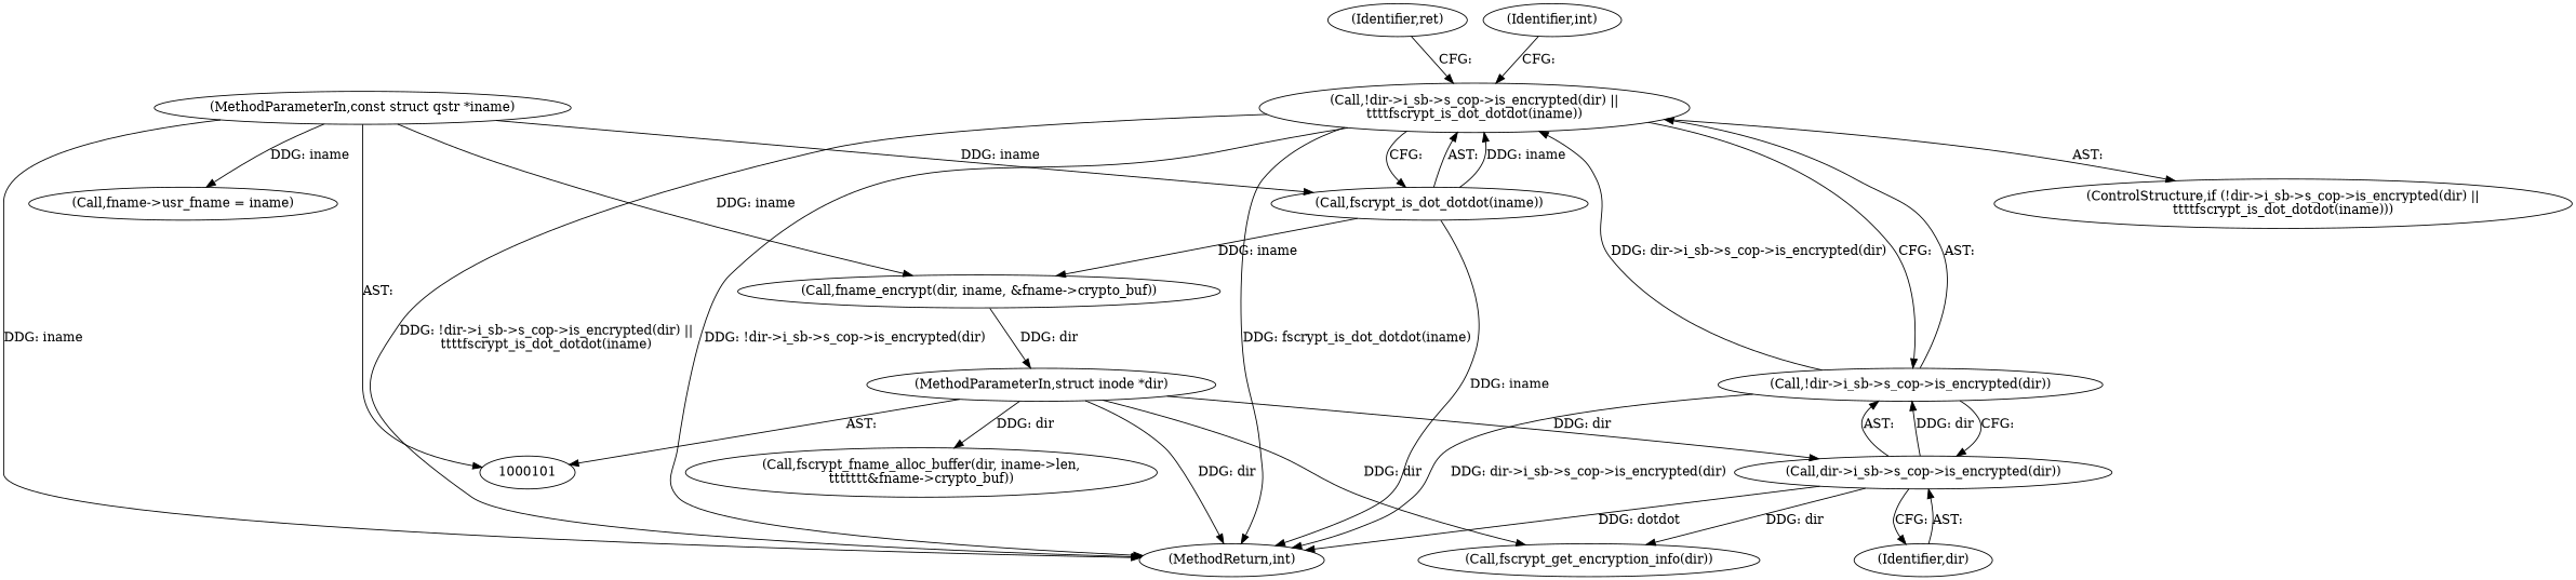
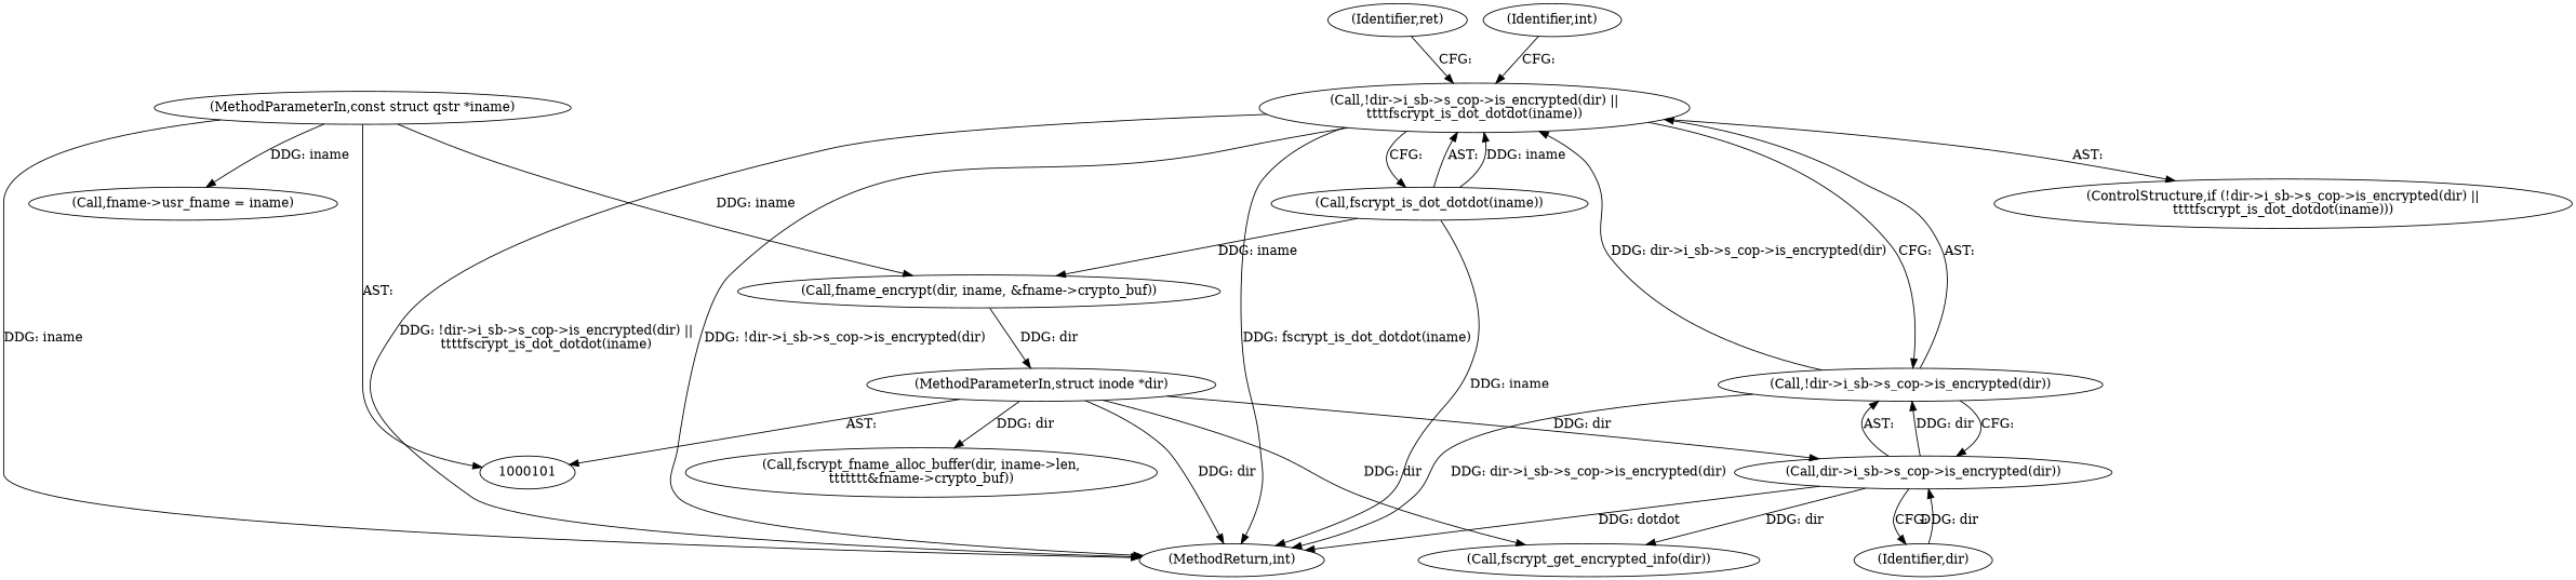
  digraph {
    n1 [label="(Call,!dir->i_sb->s_cop->is_encrypted(dir) ||\n\t\t\t\tfscrypt_is_dot_dotdot(iname))"]
    n2 [label="(Call,!dir->i_sb->s_cop->is_encrypted(dir))"]
    n3 [label="(Call,fscrypt_is_dot_dotdot(iname))"]
    n4 [label="(ControlStructure,if (!dir->i_sb->s_cop->is_encrypted(dir) ||\n\t\t\t\tfscrypt_is_dot_dotdot(iname)))"]
    n5 [label="(MethodReturn,int)"]
    n6 [label="(Call,dir->i_sb->s_cop->is_encrypted(dir))"]
    n7 [label="(Call,fname_encrypt(dir, iname, &fname->crypto_buf))"]
    n8 [label="(Identifier,dir)"]
-   n9 [label="(Call,fscrypt_get_encryption_info(dir))"]
+   n9 [label="(Call,fscrypt_get_encrypted_info(dir))"]
    n10 [label="(MethodParameterIn,struct inode *dir)"]
    n11 [label="(Call,fscrypt_fname_alloc_buffer(dir, iname->len,\n\t\t\t\t\t\t\t&fname->crypto_buf))"]
    1000101
    n13 [label="(MethodParameterIn,const struct qstr *iname)"]
    n14 [label="(Call,fname->usr_fname = iname)"]
    n15 [label="(Identifier,ret)"]
    n16 [label="(Identifier,int)"]
    n1 -> n2 [label="CFG: "]
    n1 -> n3 [label="CFG: "]
    n1 -> n4 [label="AST: "]
    n1 -> n5 [label="DDG: !dir->i_sb->s_cop->is_encrypted(dir)"]
    n1 -> n5 [label="DDG: fscrypt_is_dot_dotdot(iname)"]
    n1 -> n5 [label="DDG: !dir->i_sb->s_cop->is_encrypted(dir) ||\n\t\t\t\tfscrypt_is_dot_dotdot(iname)"]
    n2 -> n1 [label="AST: "]
    n2 -> n1 [label="DDG: dir->i_sb->s_cop->is_encrypted(dir)"]
    n2 -> n5 [label="DDG: dir->i_sb->s_cop->is_encrypted(dir)"]
    n2 -> n6 [label="CFG: "]
    n3 -> n1 [label="AST: "]
    n3 -> n1 [label="DDG: iname"]
    n3 -> n5 [label="DDG: iname"]
    n3 -> n7 [label="DDG: iname"]
    n6 -> n2 [label="AST: "]
    n6 -> n2 [label="DDG: dir"]
    n6 -> n5 [label="DDG: dotdot"]
    n6 -> n8 [label="CFG: "]
    n6 -> n9 [label="DDG: dir"]
    n7 -> n10 [label="DDG: dir"]
-   n8 -> n6 [label="AST: "]
+   n8 -> n6 [label="DDG: dir"]
    n10 -> n5 [label="DDG: dir"]
    n10 -> n6 [label="DDG: dir"]
    n10 -> n9 [label="DDG: dir"]
    n10 -> n11 [label="DDG: dir"]
    n10 -> 1000101 [label="AST: "]
-   n13 -> n3 [label="DDG: iname"]
    n13 -> n5 [label="DDG: iname"]
    n13 -> n7 [label="DDG: iname"]
    n13 -> 1000101 [label="AST: "]
    n13 -> n14 [label="DDG: iname"]
    n15 -> n1 [label="CFG: "]
    n16 -> n1 [label="CFG: "]
  }
